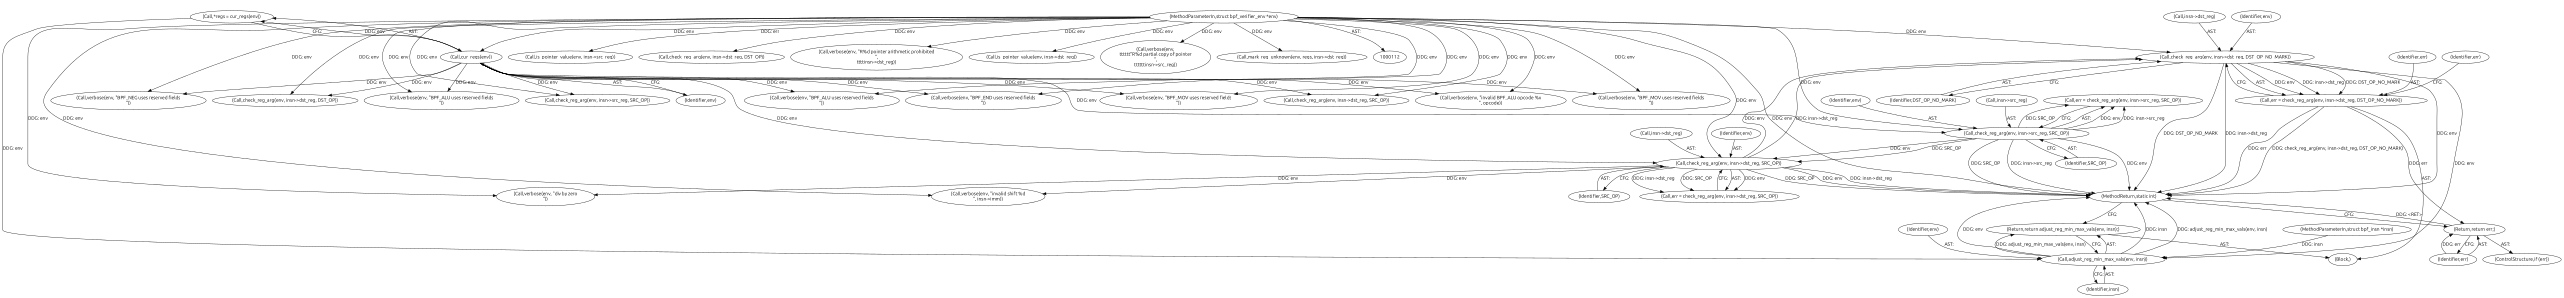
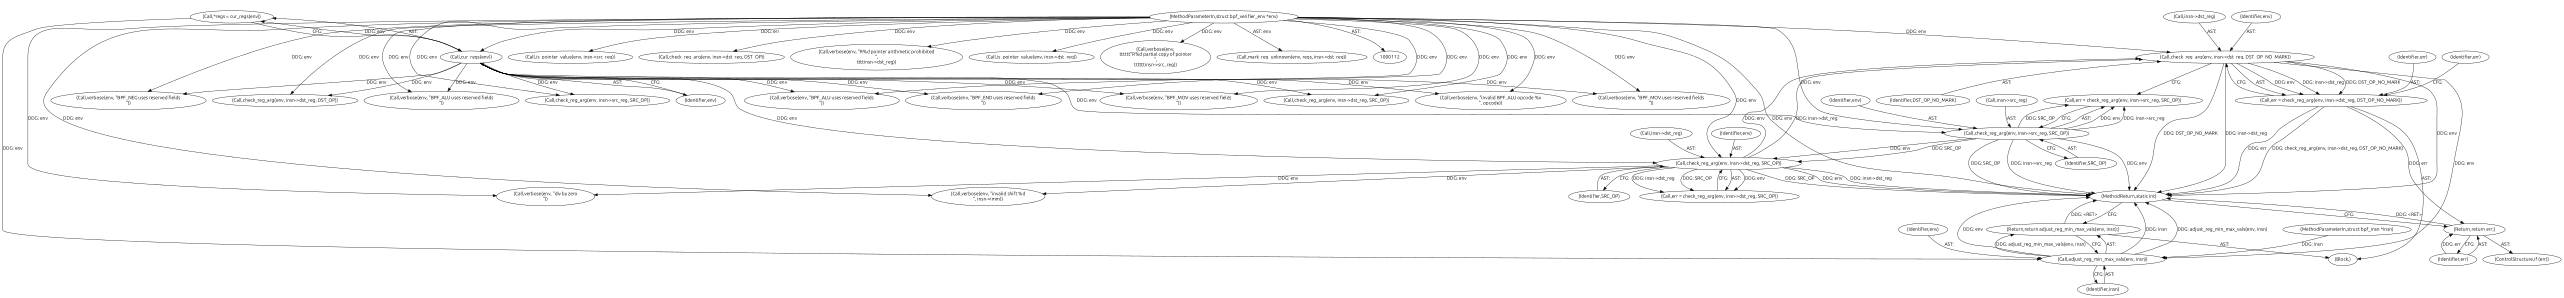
  digraph {
    fontname=Ubuntu
    node [fontname=Ubuntu]
    edge [fontname=Ubuntu]
    n1 [label="(Call,check_reg_arg(env, insn->dst_reg, DST_OP_NO_MARK))"]
    n2 [label="(Call,err = check_reg_arg(env, insn->dst_reg, DST_OP_NO_MARK))"]
    n3 [label="(Call,adjust_reg_min_max_vals(env, insn))"]
    n4 [label="(MethodReturn,static int)"]
    n5 [label="(Identifier,DST_OP_NO_MARK)"]
    n6 [label="(Return,return err;)"]
    n7 [label="(Block,)"]
    n8 [label="(Return,return adjust_reg_min_max_vals(env, insn);)"]
    n9 [label="(Identifier,insn)"]
    n10 [label="(Call,check_reg_arg(env, insn->dst_reg, SRC_OP))"]
    n11 [label="(Call,verbose(env, \"div by zero\n\"))"]
    n12 [label="(Identifier,SRC_OP)"]
    n13 [label="(Call,verbose(env, \"invalid shift %d\n\", insn->imm))"]
    n14 [label="(Call,err = check_reg_arg(env, insn->dst_reg, SRC_OP))"]
    n15 [label="(Call,check_reg_arg(env, insn->src_reg, SRC_OP))"]
    n16 [label="(Identifier,SRC_OP)"]
    n17 [label="(Call,err = check_reg_arg(env, insn->src_reg, SRC_OP))"]
    n18 [label="(Call,cur_regs(env))"]
    n19 [label="(Call,verbose(env, \"BPF_MOV uses reserved fields\n\"))"]
    n20 [label="(Call,verbose(env, \"BPF_MOV uses reserved fields\n\"))"]
    n21 [label="(Call,check_reg_arg(env, insn->dst_reg, DST_OP))"]
    n22 [label="(Call,check_reg_arg(env, insn->src_reg, SRC_OP))"]
    n23 [label="(Identifier,env)"]
    n24 [label="(Call,verbose(env, \"BPF_ALU uses reserved fields\n\"))"]
    n25 [label="(Call,*regs = cur_regs(env))"]
    n26 [label="(Call,verbose(env, \"BPF_END uses reserved fields\n\"))"]
    n27 [label="(Call,check_reg_arg(env, insn->dst_reg, SRC_OP))"]
    n28 [label="(Call,verbose(env, \"invalid BPF_ALU opcode %x\n\", opcode))"]
    n29 [label="(Call,verbose(env, \"BPF_NEG uses reserved fields\n\"))"]
    n30 [label="(Call,verbose(env, \"BPF_ALU uses reserved fields\n\"))"]
    n31 [label="(MethodParameterIn,struct bpf_verifier_env *env)"]
    n32 [label="(Call,is_pointer_value(env, insn->src_reg))"]
    n33 [label="(Call,check_reg_arg(env, insn->dst_reg, DST_OP))"]
    n34 [label="(Call,verbose(env, \"R%d pointer arithmetic prohibited\n\",\n\t\t\t\tinsn->dst_reg))"]
    n35 [label="(Call,is_pointer_value(env, insn->dst_reg))"]
    n36 [label="(Call,verbose(env,\n\t\t\t\t\t\t\"R%d partial copy of pointer\n\",\n\t\t\t\t\t\tinsn->src_reg))"]
    n37 [label="(Call,mark_reg_unknown(env, regs, insn->dst_reg))"]
    1000112
    n39 [label="(ControlStructure,if (err))"]
    n40 [label="(Identifier,err)"]
    n41 [label="(Identifier,env)"]
    n42 [label="(MethodParameterIn,struct bpf_insn *insn)"]
    n43 [label="(Identifier,env)"]
    n44 [label="(Identifier,env)"]
    n45 [label="(Identifier,err)"]
    n46 [label="(Identifier,env)"]
    n47 [label="(Call,insn->src_reg)"]
    n48 [label="(Call,insn->dst_reg)"]
    n49 [label="(Identifier,err)"]
    n50 [label="(Call,insn->dst_reg)"]
    n1 -> n2 [label="AST: "]
    n1 -> n2 [label="DDG: env"]
    n1 -> n2 [label="DDG: insn->dst_reg"]
    n1 -> n2 [label="DDG: DST_OP_NO_MARK"]
    n1 -> n3 [label="DDG: env"]
    n1 -> n4 [label="DDG: DST_OP_NO_MARK"]
    n1 -> n4 [label="DDG: insn->dst_reg"]
    n1 -> n4 [label="DDG: env"]
-   n1 -> n5 [label="CFG: "]
+   n1 -> n17 [label="CFG: "]
    n2 -> n1 [label="CFG: "]
    n2 -> n4 [label="DDG: check_reg_arg(env, insn->dst_reg, DST_OP_NO_MARK)"]
    n2 -> n4 [label="DDG: err"]
    n2 -> n6 [label="DDG: err"]
    n2 -> n7 [label="AST: "]
    n3 -> n4 [label="DDG: adjust_reg_min_max_vals(env, insn)"]
    n3 -> n4 [label="DDG: env"]
    n3 -> n4 [label="DDG: insn"]
    n3 -> n8 [label="AST: "]
    n3 -> n8 [label="DDG: adjust_reg_min_max_vals(env, insn)"]
    n3 -> n9 [label="CFG: "]
    n4 -> n6 [label="CFG: "]
    n4 -> n8 [label="CFG: "]
    n5 -> n1 [label="AST: "]
    n6 -> n4 [label="DDG: <RET>"]
    n6 -> n39 [label="AST: "]
    n6 -> n40 [label="CFG: "]
    n8 -> n3 [label="CFG: "]
+   n8 -> n4 [label="DDG: <RET>"]
    n8 -> n7 [label="AST: "]
    n9 -> n3 [label="AST: "]
    n10 -> n1 [label="DDG: env"]
    n10 -> n1 [label="DDG: insn->dst_reg"]
    n10 -> n4 [label="DDG: SRC_OP"]
    n10 -> n4 [label="DDG: env"]
    n10 -> n4 [label="DDG: insn->dst_reg"]
    n10 -> n11 [label="DDG: env"]
    n10 -> n12 [label="CFG: "]
    n10 -> n13 [label="DDG: env"]
    n10 -> n14 [label="AST: "]
    n10 -> n14 [label="DDG: env"]
    n10 -> n14 [label="DDG: insn->dst_reg"]
    n10 -> n14 [label="DDG: SRC_OP"]
    n12 -> n10 [label="AST: "]
    n14 -> n10 [label="CFG: "]
    n15 -> n4 [label="DDG: env"]
    n15 -> n4 [label="DDG: SRC_OP"]
    n15 -> n4 [label="DDG: insn->src_reg"]
    n15 -> n10 [label="DDG: env"]
    n15 -> n10 [label="DDG: SRC_OP"]
    n15 -> n16 [label="CFG: "]
    n15 -> n17 [label="AST: "]
    n15 -> n17 [label="DDG: env"]
    n15 -> n17 [label="DDG: insn->src_reg"]
    n15 -> n17 [label="DDG: SRC_OP"]
    n16 -> n15 [label="AST: "]
    n17 -> n15 [label="CFG: "]
    n18 -> n10 [label="DDG: env"]
    n18 -> n15 [label="DDG: env"]
    n18 -> n19 [label="DDG: env"]
    n18 -> n20 [label="DDG: env"]
    n18 -> n21 [label="DDG: env"]
    n18 -> n22 [label="DDG: env"]
    n18 -> n23 [label="CFG: "]
    n18 -> n24 [label="DDG: env"]
    n18 -> n25 [label="AST: "]
    n18 -> n25 [label="DDG: env"]
    n18 -> n26 [label="DDG: env"]
    n18 -> n27 [label="DDG: env"]
    n18 -> n28 [label="DDG: env"]
    n18 -> n29 [label="DDG: env"]
    n18 -> n30 [label="DDG: env"]
    n23 -> n18 [label="AST: "]
    n25 -> n3 [label="DDG: env"]
    n25 -> n18 [label="CFG: "]
    n31 -> n1 [label="DDG: env"]
    n31 -> n4 [label="DDG: env"]
    n31 -> n10 [label="DDG: env"]
    n31 -> n11 [label="DDG: env"]
    n31 -> n13 [label="DDG: env"]
    n31 -> n15 [label="DDG: env"]
    n31 -> n18 [label="DDG: env"]
    n31 -> n19 [label="DDG: env"]
    n31 -> n20 [label="DDG: env"]
    n31 -> n21 [label="DDG: env"]
    n31 -> n22 [label="DDG: env"]
    n31 -> n24 [label="DDG: env"]
    n31 -> n26 [label="DDG: env"]
    n31 -> n27 [label="DDG: env"]
    n31 -> n28 [label="DDG: env"]
    n31 -> n29 [label="DDG: env"]
    n31 -> n30 [label="DDG: env"]
    n31 -> n32 [label="DDG: err"]
    n31 -> n33 [label="DDG: env"]
    n31 -> n34 [label="DDG: env"]
    n31 -> n35 [label="DDG: env"]
    n31 -> n36 [label="DDG: env"]
-   n31 -> n37 [label="DDG: env"]
+   n31 -> n37 [label="AST: env"]
    n31 -> 1000112 [label="AST: "]
    n40 -> n6 [label="AST: "]
    n40 -> n6 [label="DDG: err"]
    n41 -> n1 [label="AST: "]
    n42 -> n3 [label="DDG: insn"]
    n43 -> n10 [label="AST: "]
    n44 -> n15 [label="AST: "]
    n45 -> n2 [label="CFG: "]
    n46 -> n3 [label="AST: "]
    n47 -> n15 [label="AST: "]
    n48 -> n10 [label="AST: "]
    n49 -> n2 [label="AST: "]
    n50 -> n1 [label="AST: "]
  }
